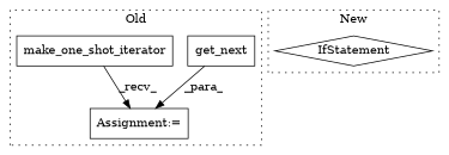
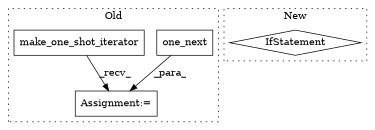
  digraph {
    node [a=32 shape=box]
-   n1 [l=10 label=get_next s=3507]
+   n1 [l=10 label=one_next s=3507]
    n2 [a=7 l=1 label="Assignment:=" s=3497]
    n3 [l=24 label=make_one_shot_iterator s=3460]
    n4 [a=25 l="4,2" label=IfStatement s="3055,3072" shape=diamond]
    subgraph cluster_1 {
      label=Old
      style=dotted
      n1
      n2
      n3
    }
    subgraph cluster_2 {
      label=New
      style=dotted
      n4
    }
    n1 -> n2 [label=_para_]
    n3 -> n2 [label=_recv_]
  }
